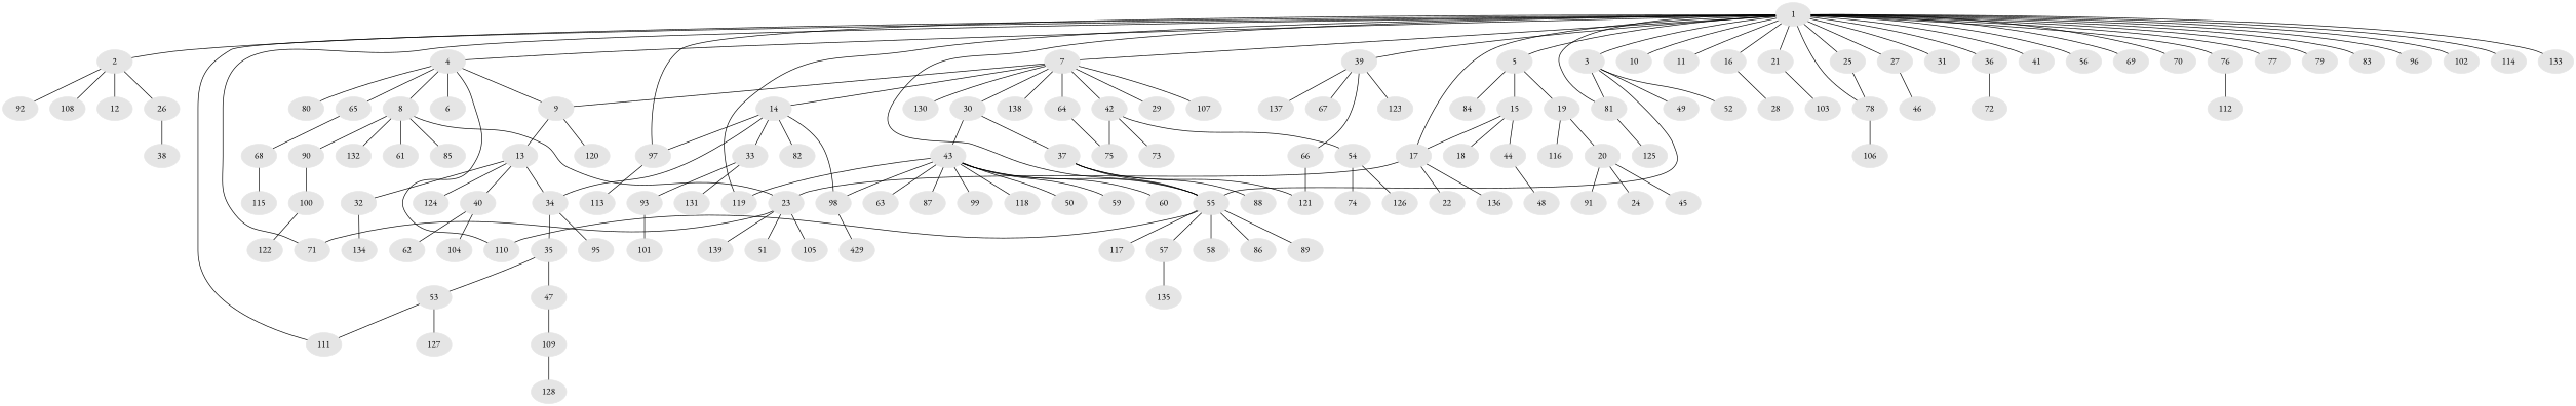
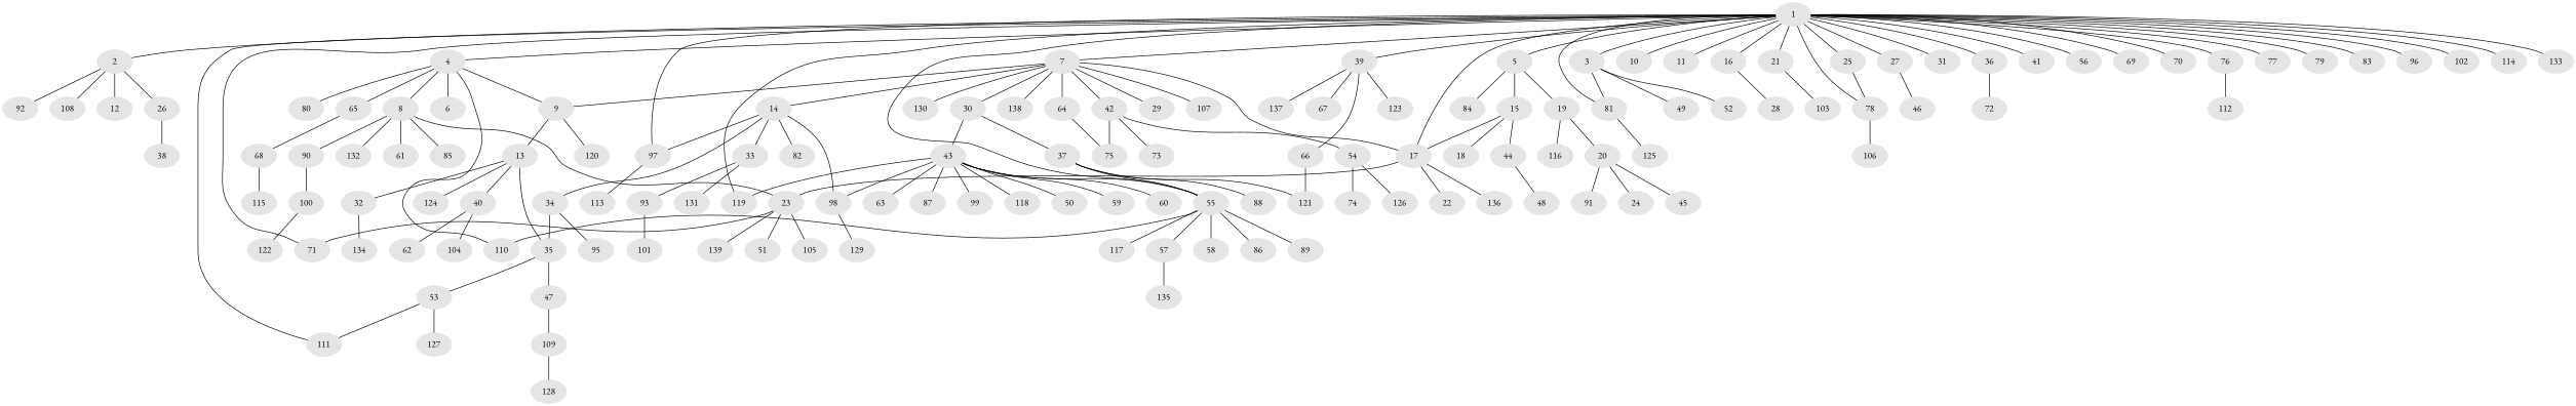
  graph {
    fontname="EB Garamond"
    node [color=gray90 fontname="EB Garamond" style=filled]
    edge [fontname="EB Garamond"]
    1
    2
    3
    4
    5
    7
    10
    11
    16
    17
    21
    25
    27
    31
    36
    39
    41
    55
    56
    69
    70
    71
    76
    77
    78
    79
    81
    83
    96
    97
    102
    111
    114
    119
    133
    12
    26
    92
    108
    49
    52
    6
    8
    9
    65
    80
    110
    15
    19
    84
    14
    29
    30
    42
    64
    107
    130
    138
    28
    23
    22
    136
    103
    46
    72
    66
    67
    123
    137
    57
    58
    86
    89
    117
    112
    106
    125
    113
    38
    61
    85
    90
    132
    13
    120
    68
    18
    44
    20
    116
    34
    33
    82
    98
    37
    43
    54
    73
    75
    51
    105
    139
    100
    32
    40
    124
    134
    35
    95
    62
    104
    93
    131
-   129 [label=429]
+   129
    48
    24
    45
    91
    88
    121
    50
    59
    60
    63
    87
    99
    118
    101
    47
    53
    109
    127
    74
    126
    128
    135
    115
    122
    1 -- 2
    1 -- 3
    1 -- 4
    1 -- 5
    1 -- 7
    1 -- 10
    1 -- 11
    1 -- 16
    1 -- 17
    1 -- 21
    1 -- 25
    1 -- 27
    1 -- 31
    1 -- 36
    1 -- 39
    1 -- 41
    1 -- 55
    1 -- 56
    1 -- 69
    1 -- 70
    1 -- 71
    1 -- 76
    1 -- 77
    1 -- 78
    1 -- 79
    1 -- 81
    1 -- 83
    1 -- 96
    1 -- 97
    1 -- 102
    1 -- 111
    1 -- 114
    1 -- 119
    1 -- 133
    2 -- 12
    2 -- 26
    2 -- 92
    2 -- 108
-   3 -- 55
    3 -- 81
    3 -- 49
    3 -- 52
    4 -- 6
    4 -- 8
    4 -- 9
    4 -- 65
    4 -- 80
    4 -- 110
    5 -- 15
    5 -- 19
    5 -- 84
+   7 -- 17
    7 -- 9
    7 -- 14
    7 -- 29
    7 -- 30
    7 -- 42
    7 -- 64
    7 -- 107
    7 -- 130
    7 -- 138
    16 -- 28
    17 -- 23
    17 -- 22
    17 -- 136
    21 -- 103
    25 -- 78
    27 -- 46
    36 -- 72
    39 -- 66
    39 -- 67
    39 -- 123
    39 -- 137
    55 -- 110
    55 -- 57
    55 -- 58
    55 -- 86
    55 -- 89
    55 -- 117
    76 -- 112
    78 -- 106
    81 -- 125
    97 -- 113
    26 -- 38
    8 -- 23
    8 -- 61
    8 -- 85
    8 -- 90
    8 -- 132
    9 -- 13
    9 -- 120
    65 -- 68
    15 -- 17
    15 -- 18
    15 -- 44
    19 -- 20
    19 -- 116
    14 -- 97
    14 -- 34
    14 -- 33
    14 -- 82
    14 -- 98
    30 -- 37
    30 -- 43
    42 -- 54
    42 -- 73
    42 -- 75
    64 -- 75
    23 -- 71
    23 -- 51
    23 -- 105
    23 -- 139
    66 -- 121
    57 -- 135
    90 -- 100
-   13 -- 34
+   13 -- 35
    13 -- 32
    13 -- 40
    13 -- 124
    68 -- 115
    44 -- 48
    20 -- 24
    20 -- 45
    20 -- 91
    34 -- 35
    34 -- 95
    33 -- 93
    33 -- 131
    98 -- 129
    37 -- 55
    37 -- 88
    37 -- 121
    43 -- 55
    43 -- 119
    43 -- 98
    43 -- 50
    43 -- 59
    43 -- 60
    43 -- 63
    43 -- 87
    43 -- 99
    43 -- 118
    54 -- 74
    54 -- 126
    100 -- 122
    32 -- 134
    40 -- 62
    40 -- 104
    35 -- 47
    35 -- 53
    93 -- 101
    47 -- 109
    53 -- 111
    53 -- 127
    109 -- 128
  }
